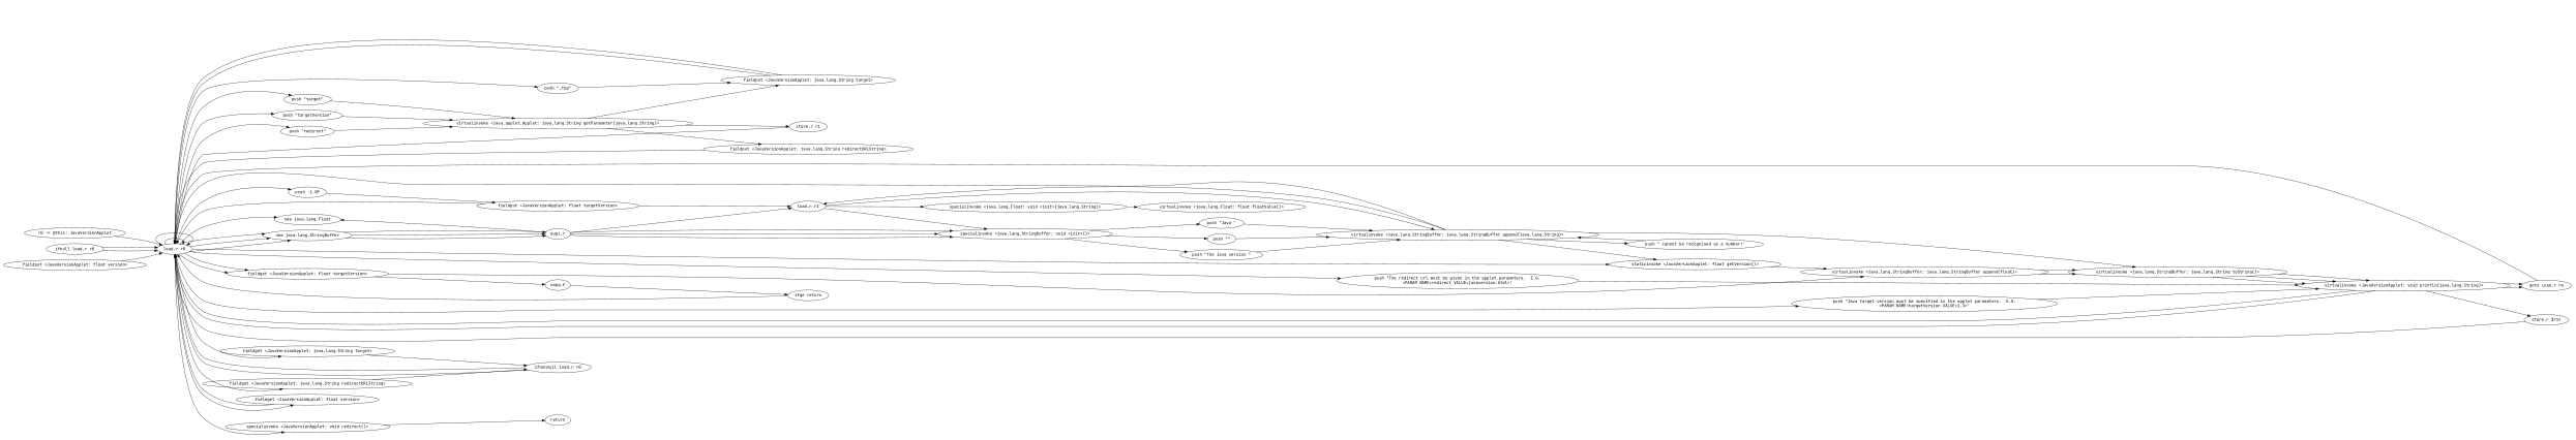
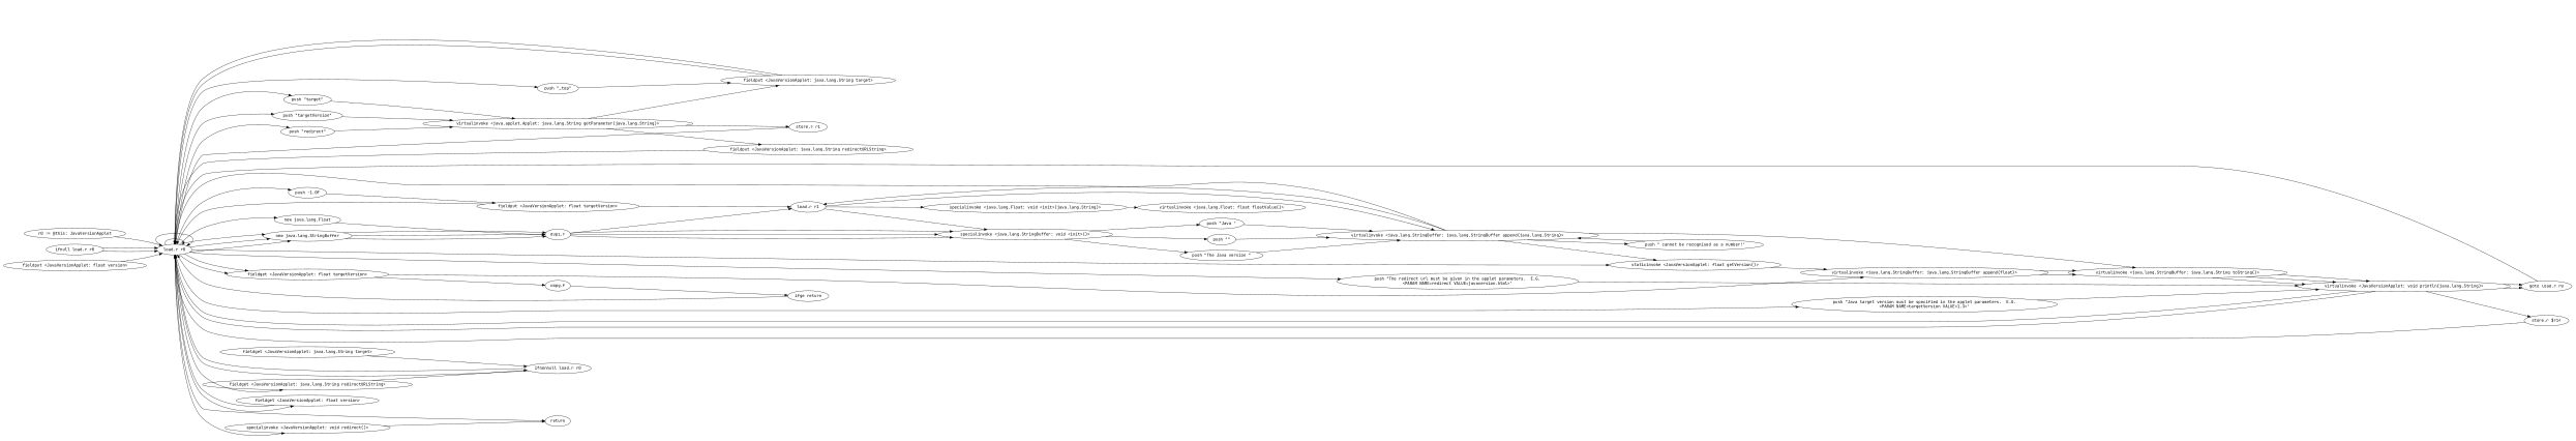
  digraph {
    fontname="JetBrains Mono"
    rankdir=LR
    node [fontname="JetBrains Mono"]
    edge [fontname="JetBrains Mono"]
    "r0 := @this: JavaVersionApplet"
    "load.r r0"
    "push \"targetVersion\""
    "push -1.0F"
    "new java.lang.Float"
    "new java.lang.StringBuffer"
    "fieldget <JavaVersionApplet: float targetVersion>"
    "push \"redirect\""
    "fieldget <JavaVersionApplet: java.lang.String redirectURLString>"
    "push \"The redirect url must be given in the applet parameters.  E.G.\n<PARAM NAME=redirect VALUE=javaversion.html>\""
    "push \"target\""
    "fieldget <JavaVersionApplet: java.lang.String target>"
    "push \"_top\""
    "staticinvoke <JavaVersionApplet: float getVersion()>"
    "fieldget <JavaVersionApplet: float version>"
    "specialinvoke <JavaVersionApplet: void redirect()>"
    "push \"Java target version must be specified in the applet parameters.  E.G.\n<PARAM NAME=targetVersion VALUE=1.3>\""
    "virtualinvoke <java.applet.Applet: java.lang.String getParameter(java.lang.String)>"
    "fieldput <JavaVersionApplet: float targetVersion>"
    "dup1.r"
    "virtualinvoke <java.lang.StringBuffer: java.lang.StringBuffer append(float)>"
    "cmpg.f"
    "ifnonnull load.r r0"
    "virtualinvoke <JavaVersionApplet: void println(java.lang.String)>"
    "fieldput <JavaVersionApplet: java.lang.String target>"
    return
    "store.r r1"
    "fieldput <JavaVersionApplet: java.lang.String redirectURLString>"
    "load.r r1"
    "specialinvoke <java.lang.Float: void <init>(java.lang.String)>"
    "virtualinvoke <java.lang.StringBuffer: java.lang.StringBuffer append(java.lang.String)>"
    "specialinvoke <java.lang.StringBuffer: void <init>()>"
    "ifnull load.r r0"
    "virtualinvoke <java.lang.Float: float floatValue()>"
    "virtualinvoke <java.lang.StringBuffer: java.lang.String toString()>"
    "push \" cannot be recognised as a number!\""
    "push \"Java \""
    "push \"\""
    "push \"The Java version \""
    "ifge return"
    "goto load.r r0"
    "store.r $r14"
    "fieldput <JavaVersionApplet: float version>"
    "r0 := @this: JavaVersionApplet" -> "load.r r0"
    "load.r r0" -> "load.r r0"
    "load.r r0" -> "load.r r0"
    "load.r r0" -> "push \"targetVersion\""
    "load.r r0" -> "push -1.0F"
    "load.r r0" -> "new java.lang.Float"
    "load.r r0" -> "new java.lang.StringBuffer"
    "load.r r0" -> "new java.lang.StringBuffer"
    "load.r r0" -> "new java.lang.StringBuffer"
    "load.r r0" -> "fieldget <JavaVersionApplet: float targetVersion>"
    "load.r r0" -> "fieldget <JavaVersionApplet: float targetVersion>"
    "load.r r0" -> "push \"redirect\""
    "load.r r0" -> "fieldget <JavaVersionApplet: java.lang.String redirectURLString>"
    "load.r r0" -> "push \"The redirect url must be given in the applet parameters.  E.G.\n<PARAM NAME=redirect VALUE=javaversion.html>\""
    "load.r r0" -> "push \"target\""
-   "load.r r0" -> "fieldget <JavaVersionApplet: java.lang.String target>"
+   "load.r r0" -> return
    "load.r r0" -> "push \"_top\""
    "load.r r0" -> "staticinvoke <JavaVersionApplet: float getVersion()>"
    "load.r r0" -> "fieldget <JavaVersionApplet: float version>"
    "load.r r0" -> "specialinvoke <JavaVersionApplet: void redirect()>"
    "load.r r0" -> "push \"Java target version must be specified in the applet parameters.  E.G.\n<PARAM NAME=targetVersion VALUE=1.3>\""
    "push \"targetVersion\"" -> "virtualinvoke <java.applet.Applet: java.lang.String getParameter(java.lang.String)>"
    "push -1.0F" -> "fieldput <JavaVersionApplet: float targetVersion>"
-   "dup1.r" -> "new java.lang.Float"
+   "new java.lang.Float" -> "dup1.r"
    "new java.lang.StringBuffer" -> "dup1.r"
    "new java.lang.StringBuffer" -> "dup1.r"
    "new java.lang.StringBuffer" -> "dup1.r"
    "fieldget <JavaVersionApplet: float targetVersion>" -> "virtualinvoke <java.lang.StringBuffer: java.lang.StringBuffer append(float)>"
    "fieldget <JavaVersionApplet: float targetVersion>" -> "cmpg.f"
    "push \"redirect\"" -> "virtualinvoke <java.applet.Applet: java.lang.String getParameter(java.lang.String)>"
    "fieldget <JavaVersionApplet: java.lang.String redirectURLString>" -> "ifnonnull load.r r0"
    "push \"The redirect url must be given in the applet parameters.  E.G.\n<PARAM NAME=redirect VALUE=javaversion.html>\"" -> "virtualinvoke <JavaVersionApplet: void println(java.lang.String)>"
    "push \"target\"" -> "virtualinvoke <java.applet.Applet: java.lang.String getParameter(java.lang.String)>"
    "fieldget <JavaVersionApplet: java.lang.String target>" -> "ifnonnull load.r r0"
    "push \"_top\"" -> "fieldput <JavaVersionApplet: java.lang.String target>"
    "staticinvoke <JavaVersionApplet: float getVersion()>" -> "virtualinvoke <java.lang.StringBuffer: java.lang.StringBuffer append(float)>"
    "fieldget <JavaVersionApplet: float version>" -> "load.r r0"
    "specialinvoke <JavaVersionApplet: void redirect()>" -> return
    "push \"Java target version must be specified in the applet parameters.  E.G.\n<PARAM NAME=targetVersion VALUE=1.3>\"" -> "virtualinvoke <JavaVersionApplet: void println(java.lang.String)>"
    "virtualinvoke <java.applet.Applet: java.lang.String getParameter(java.lang.String)>" -> "fieldput <JavaVersionApplet: java.lang.String target>"
    "virtualinvoke <java.applet.Applet: java.lang.String getParameter(java.lang.String)>" -> "store.r r1"
    "virtualinvoke <java.applet.Applet: java.lang.String getParameter(java.lang.String)>" -> "fieldput <JavaVersionApplet: java.lang.String redirectURLString>"
    "fieldput <JavaVersionApplet: float targetVersion>" -> "load.r r0"
    "fieldput <JavaVersionApplet: float targetVersion>" -> "load.r r1"
    "dup1.r" -> "load.r r1"
    "dup1.r" -> "specialinvoke <java.lang.StringBuffer: void <init>()>"
    "dup1.r" -> "specialinvoke <java.lang.StringBuffer: void <init>()>"
    "dup1.r" -> "specialinvoke <java.lang.StringBuffer: void <init>()>"
    "virtualinvoke <java.lang.StringBuffer: java.lang.StringBuffer append(float)>" -> "virtualinvoke <java.lang.StringBuffer: java.lang.String toString()>"
    "virtualinvoke <java.lang.StringBuffer: java.lang.StringBuffer append(float)>" -> "virtualinvoke <java.lang.StringBuffer: java.lang.String toString()>"
    "cmpg.f" -> "ifge return"
    "ifnonnull load.r r0" -> "load.r r0"
    "ifnonnull load.r r0" -> "load.r r0"
    "virtualinvoke <JavaVersionApplet: void println(java.lang.String)>" -> "load.r r0"
    "virtualinvoke <JavaVersionApplet: void println(java.lang.String)>" -> "load.r r0"
    "virtualinvoke <JavaVersionApplet: void println(java.lang.String)>" -> "goto load.r r0"
    "virtualinvoke <JavaVersionApplet: void println(java.lang.String)>" -> "goto load.r r0"
    "virtualinvoke <JavaVersionApplet: void println(java.lang.String)>" -> "store.r $r14"
    "fieldput <JavaVersionApplet: java.lang.String target>" -> "load.r r0"
    "fieldput <JavaVersionApplet: java.lang.String target>" -> "load.r r0"
    "store.r r1" -> "load.r r0"
    "fieldput <JavaVersionApplet: java.lang.String redirectURLString>" -> "load.r r0"
    "load.r r1" -> "specialinvoke <java.lang.Float: void <init>(java.lang.String)>"
    "load.r r1" -> "virtualinvoke <java.lang.StringBuffer: java.lang.StringBuffer append(java.lang.String)>"
    "load.r r1" -> "specialinvoke <java.lang.StringBuffer: void <init>()>"
    "specialinvoke <java.lang.Float: void <init>(java.lang.String)>" -> "virtualinvoke <java.lang.Float: float floatValue()>"
    "virtualinvoke <java.lang.StringBuffer: java.lang.StringBuffer append(java.lang.String)>" -> "load.r r0"
    "virtualinvoke <java.lang.StringBuffer: java.lang.StringBuffer append(java.lang.String)>" -> "staticinvoke <JavaVersionApplet: float getVersion()>"
    "virtualinvoke <java.lang.StringBuffer: java.lang.StringBuffer append(java.lang.String)>" -> "load.r r1"
    "virtualinvoke <java.lang.StringBuffer: java.lang.StringBuffer append(java.lang.String)>" -> "virtualinvoke <java.lang.StringBuffer: java.lang.String toString()>"
    "virtualinvoke <java.lang.StringBuffer: java.lang.StringBuffer append(java.lang.String)>" -> "push \" cannot be recognised as a number!\""
    "specialinvoke <java.lang.StringBuffer: void <init>()>" -> "push \"Java \""
    "specialinvoke <java.lang.StringBuffer: void <init>()>" -> "push \"\""
    "specialinvoke <java.lang.StringBuffer: void <init>()>" -> "push \"The Java version \""
    "ifnull load.r r0" -> "load.r r0"
    "ifnull load.r r0" -> "load.r r0"
    "virtualinvoke <java.lang.StringBuffer: java.lang.String toString()>" -> "virtualinvoke <JavaVersionApplet: void println(java.lang.String)>"
    "virtualinvoke <java.lang.StringBuffer: java.lang.String toString()>" -> "virtualinvoke <JavaVersionApplet: void println(java.lang.String)>"
    "virtualinvoke <java.lang.StringBuffer: java.lang.String toString()>" -> "virtualinvoke <JavaVersionApplet: void println(java.lang.String)>"
    "push \" cannot be recognised as a number!\"" -> "virtualinvoke <java.lang.StringBuffer: java.lang.StringBuffer append(java.lang.String)>"
    "push \"Java \"" -> "virtualinvoke <java.lang.StringBuffer: java.lang.StringBuffer append(java.lang.String)>"
    "push \"\"" -> "virtualinvoke <java.lang.StringBuffer: java.lang.StringBuffer append(java.lang.String)>"
    "push \"The Java version \"" -> "virtualinvoke <java.lang.StringBuffer: java.lang.StringBuffer append(java.lang.String)>"
    "ifge return" -> "load.r r0"
    "goto load.r r0" -> "load.r r0"
    "store.r $r14" -> "load.r r0"
    "fieldput <JavaVersionApplet: float version>" -> "load.r r0"
  }
